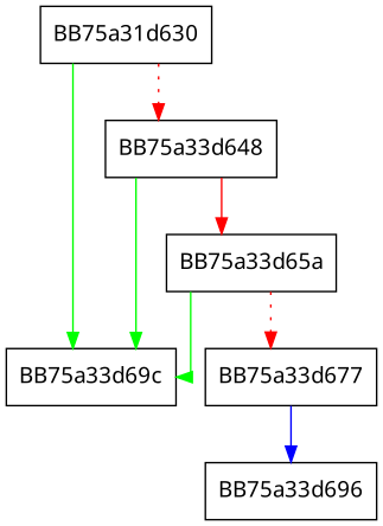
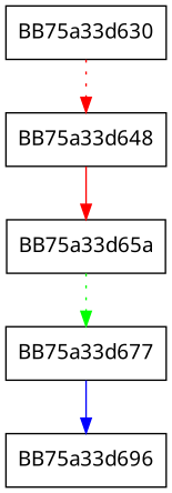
  digraph {
    fontname="Noto Sans"
    splines=ortho
    node [fontname="Noto Sans" shape=box]
    edge [color=green fontname="Noto Sans" style=solid]
-   BB75a33d630 [label=BB75a31d630]
-   BB75a33d69c
+   BB75a33d630
    BB75a33d648
    BB75a33d65a
    BB75a33d677
    BB75a33d696
-   BB75a33d630 -> BB75a33d69c
    BB75a33d630 -> BB75a33d648 [color=red style=dotted]
-   BB75a33d648 -> BB75a33d69c
    BB75a33d648 -> BB75a33d65a [color=red]
-   BB75a33d65a -> BB75a33d69c
-   BB75a33d65a -> BB75a33d677 [color=red style=dotted]
+   BB75a33d65a -> BB75a33d677 [style=dotted]
    BB75a33d677 -> BB75a33d696 [color=blue]
  }
